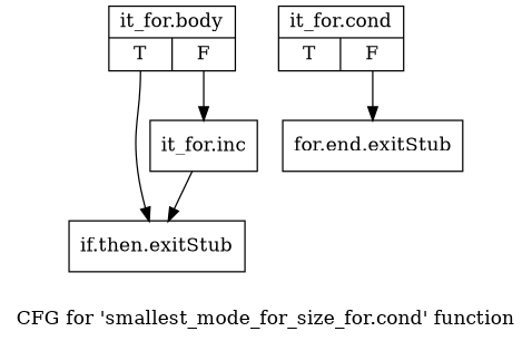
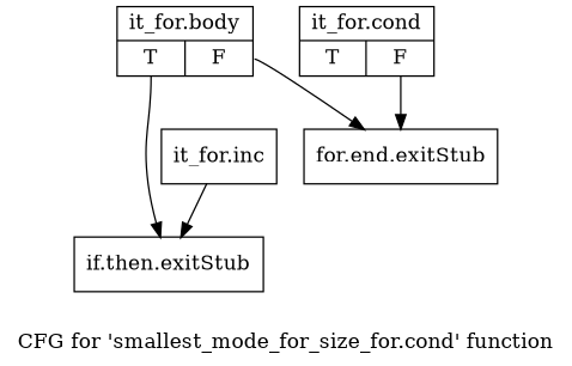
  digraph {
    label="CFG for 'smallest_mode_for_size_for.cond' function"
    node [shape=record]
    edge [tailport=s1]
    n1 [label="{it_for.cond|{<s0>T|<s1>F}}"]
    n2 [label="{for.end.exitStub}"]
    n3 [label="{it_for.body|{<s0>T|<s1>F}}"]
    n4 [label="{if.then.exitStub}"]
    n5 [label="{it_for.inc}"]
    n1 -> n2
    n3 -> n4 [tailport=s0]
-   n3 -> n5
+   n3 -> n2
    n5 -> n4 [tailport=""]
  }
